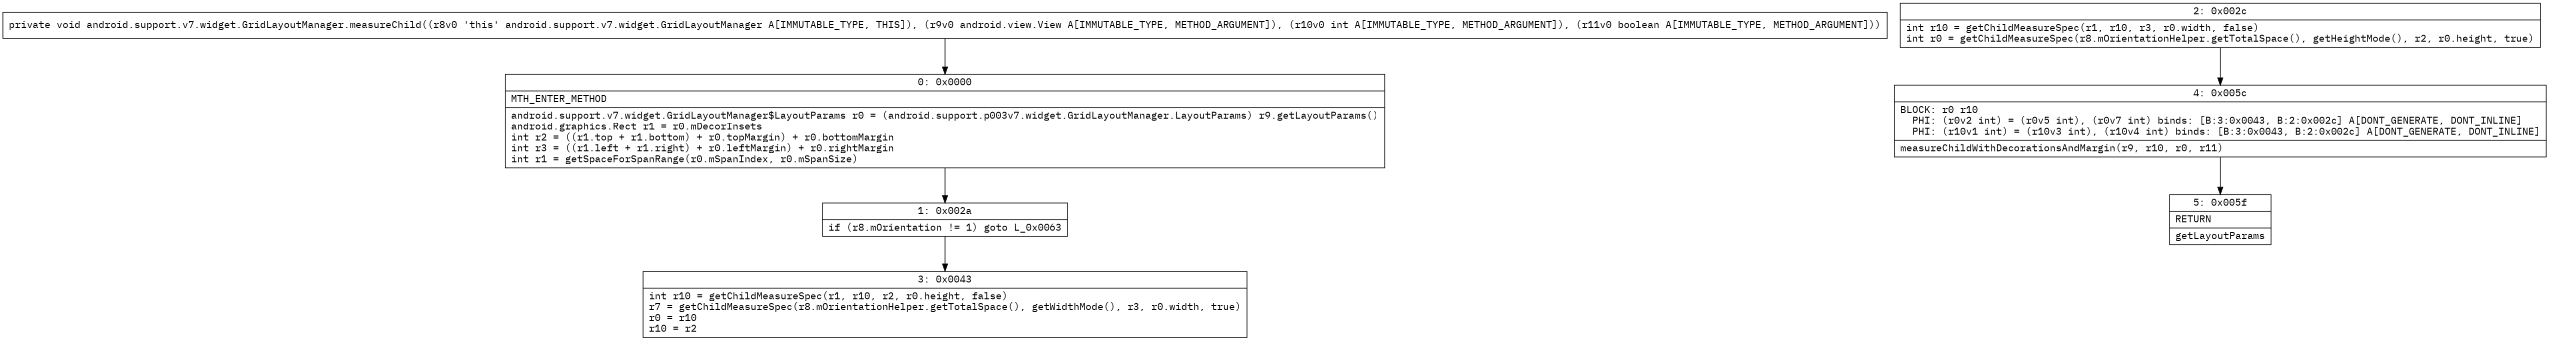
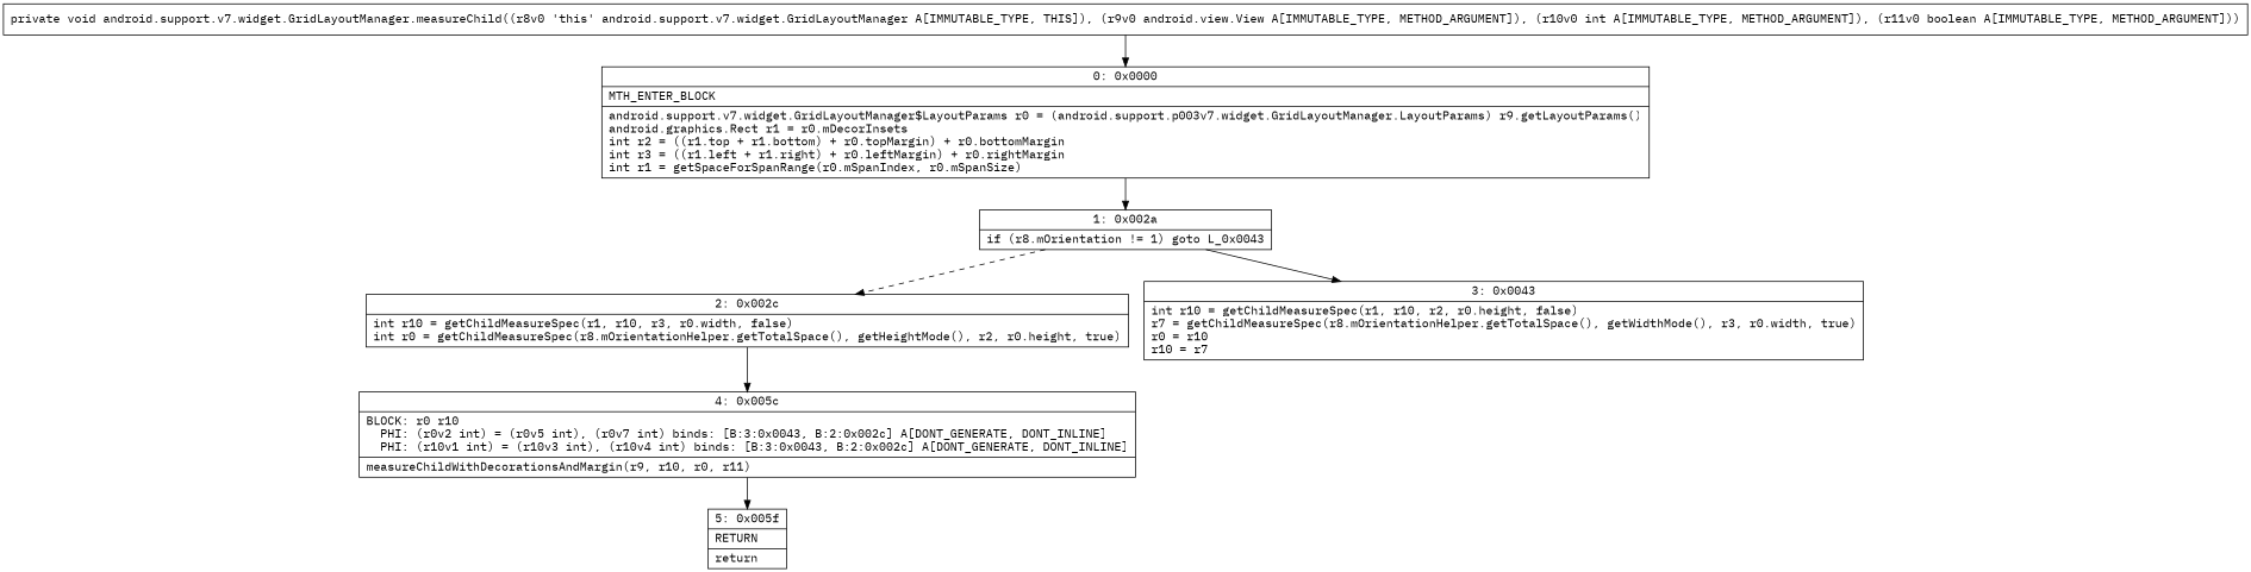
  digraph {
    fontname="IBM Plex Mono"
    node [fontname="IBM Plex Mono" shape=record]
    edge [fontname="IBM Plex Mono"]
-   n1 [label="{0\:\ 0x0000|MTH_ENTER_METHOD\l|android.support.v7.widget.GridLayoutManager$LayoutParams r0 = (android.support.p003v7.widget.GridLayoutManager.LayoutParams) r9.getLayoutParams()\landroid.graphics.Rect r1 = r0.mDecorInsets\lint r2 = ((r1.top + r1.bottom) + r0.topMargin) + r0.bottomMargin\lint r3 = ((r1.left + r1.right) + r0.leftMargin) + r0.rightMargin\lint r1 = getSpaceForSpanRange(r0.mSpanIndex, r0.mSpanSize)\l}"]
-   n2 [label="{1\:\ 0x002a|if (r8.mOrientation != 1) goto L_0x0063\l}"]
+   n1 [label="{0\:\ 0x0000|MTH_ENTER_BLOCK\l|android.support.v7.widget.GridLayoutManager$LayoutParams r0 = (android.support.p003v7.widget.GridLayoutManager.LayoutParams) r9.getLayoutParams()\landroid.graphics.Rect r1 = r0.mDecorInsets\lint r2 = ((r1.top + r1.bottom) + r0.topMargin) + r0.bottomMargin\lint r3 = ((r1.left + r1.right) + r0.leftMargin) + r0.rightMargin\lint r1 = getSpaceForSpanRange(r0.mSpanIndex, r0.mSpanSize)\l}"]
+   n2 [label="{1\:\ 0x002a|if (r8.mOrientation != 1) goto L_0x0043\l}"]
    n3 [label="{2\:\ 0x002c|int r10 = getChildMeasureSpec(r1, r10, r3, r0.width, false)\lint r0 = getChildMeasureSpec(r8.mOrientationHelper.getTotalSpace(), getHeightMode(), r2, r0.height, true)\l}"]
-   n4 [label="{3\:\ 0x0043|int r10 = getChildMeasureSpec(r1, r10, r2, r0.height, false)\lr7 = getChildMeasureSpec(r8.mOrientationHelper.getTotalSpace(), getWidthMode(), r3, r0.width, true)\lr0 = r10\lr10 = r2\l}"]
+   n4 [label="{3\:\ 0x0043|int r10 = getChildMeasureSpec(r1, r10, r2, r0.height, false)\lr7 = getChildMeasureSpec(r8.mOrientationHelper.getTotalSpace(), getWidthMode(), r3, r0.width, true)\lr0 = r10\lr10 = r7\l}"]
    n5 [label="{4\:\ 0x005c|BLOCK: r0 r10 \l  PHI: (r0v2 int) = (r0v5 int), (r0v7 int) binds: [B:3:0x0043, B:2:0x002c] A[DONT_GENERATE, DONT_INLINE]\l  PHI: (r10v1 int) = (r10v3 int), (r10v4 int) binds: [B:3:0x0043, B:2:0x002c] A[DONT_GENERATE, DONT_INLINE]\l|measureChildWithDecorationsAndMargin(r9, r10, r0, r11)\l}"]
-   n6 [label="{5\:\ 0x005f|RETURN\l|getLayoutParams\l}"]
+   n6 [label="{5\:\ 0x005f|RETURN\l|return\l}"]
    n7 [label="{private void android.support.v7.widget.GridLayoutManager.measureChild((r8v0 'this' android.support.v7.widget.GridLayoutManager A[IMMUTABLE_TYPE, THIS]), (r9v0 android.view.View A[IMMUTABLE_TYPE, METHOD_ARGUMENT]), (r10v0 int A[IMMUTABLE_TYPE, METHOD_ARGUMENT]), (r11v0 boolean A[IMMUTABLE_TYPE, METHOD_ARGUMENT])) }"]
    n1 -> n2
+   n2 -> n3 [style=dashed]
    n2 -> n4
    n3 -> n5
    n5 -> n6
    n7 -> n1
  }
